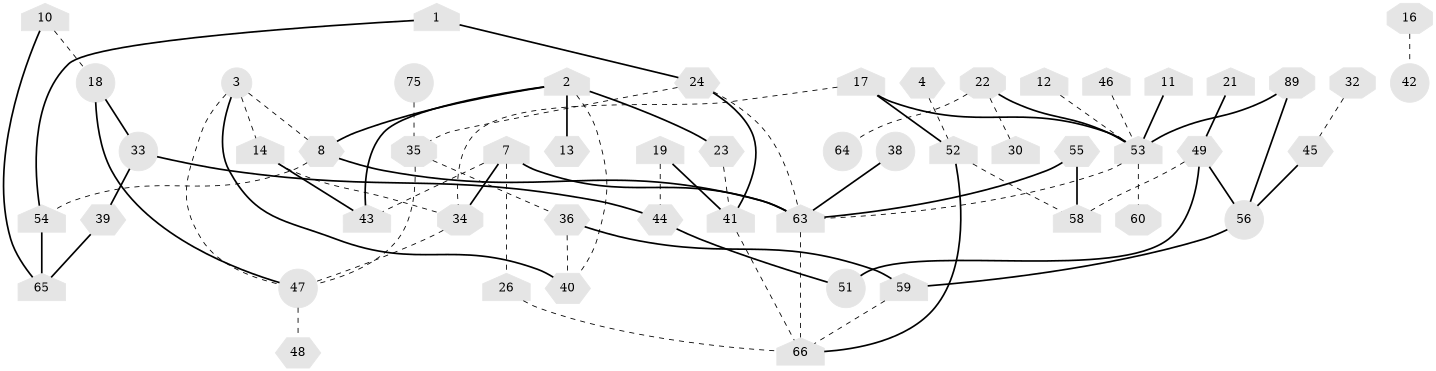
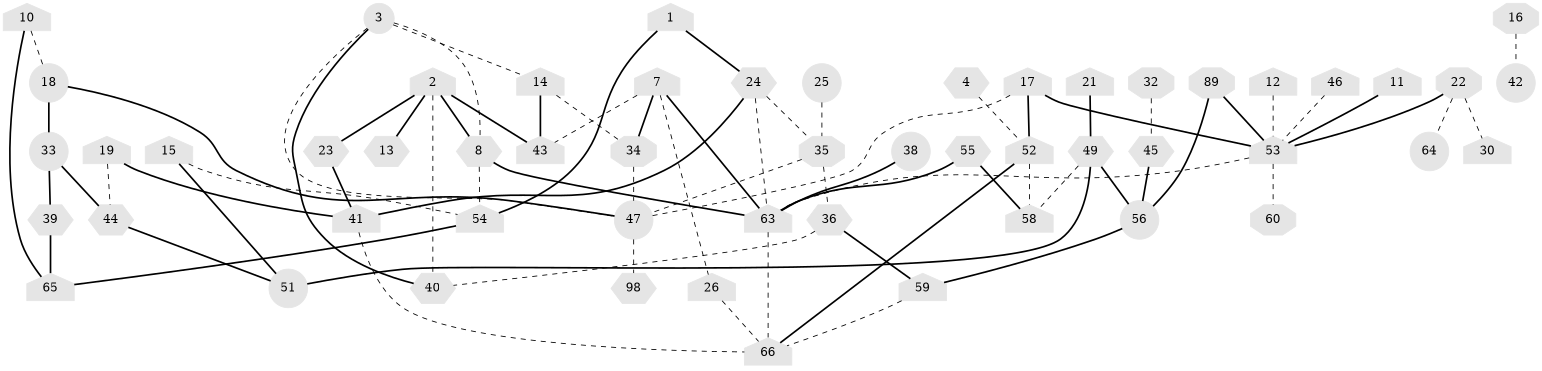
  graph {
    node [color=gray90 shape=house style=filled]
    edge [style=bold weight=1.0]
    24 [shape=hexagon]
    1
    54
    35 [shape=octagon]
    63
    41
    65
    8 [shape=hexagon]
    2
    13 [shape=hexagon]
    23 [shape=hexagon]
    40 [shape=hexagon]
    43
    3 [shape=circle]
    14
    47 [shape=circle]
    34 [shape=octagon]
    36 [shape=hexagon]
-   48 [shape=hexagon]
+   48 [shape=hexagon label=98]
    4 [shape=hexagon]
    52
    66
    58
    7
    26
    18 [shape=circle]
    10
    33 [shape=circle]
    11
    53
    60 [shape=octagon]
    12
+   15
    51 [shape=circle]
    16 [shape=octagon]
    42 [shape=circle]
    17
    44 [shape=hexagon]
    39 [shape=hexagon]
    19
    49 [shape=hexagon]
    21
    56 [shape=circle]
    22 [shape=octagon]
    30
    64 [shape=circle]
-   25 [shape=circle label=75]
+   25 [shape=circle]
    n48 [label=89 shape=octagon]
    59
    32 [shape=octagon]
    45 [shape=hexagon]
    38 [shape=circle]
    46
    55 [shape=hexagon]
    24 -- 35 [style=dashed]
    24 -- 63 [style=dashed]
    24 -- 41
    1 -- 24
    1 -- 54
    54 -- 65
    35 -- 47 [style=dashed]
    35 -- 36 [style=dashed]
    63 -- 66 [style=dashed]
    41 -- 66 [style=dashed]
    8 -- 54 [style=dashed]
    8 -- 63
    2 -- 8
    2 -- 13
    2 -- 23
    2 -- 40 [style=dashed]
    2 -- 43
-   23 -- 41 [style=dashed]
+   23 -- 41
    3 -- 8 [style=dashed]
    3 -- 40
    3 -- 14 [style=dashed]
    3 -- 47 [style=dashed]
    14 -- 43
    14 -- 34 [style=dashed]
    47 -- 48 [style=dashed]
    34 -- 47 [style=dashed]
    36 -- 40 [style=dashed]
    36 -- 59
    4 -- 52 [style=dashed]
    52 -- 66
    52 -- 58 [style=dashed]
    7 -- 63
    7 -- 43 [style=dashed]
    7 -- 34
    7 -- 26 [style=dashed]
    26 -- 66 [style=dashed]
    18 -- 47
    18 -- 33
    10 -- 65
    10 -- 18 [style=dashed]
    33 -- 44
    33 -- 39
    11 -- 53
    53 -- 63 [style=dashed]
    53 -- 60 [style=dashed]
    12 -- 53 [style=dashed]
+   15 -- 54 [style=dashed]
+   15 -- 51
    16 -- 42 [style=dashed]
-   17 -- 34 [style=dashed]
+   17 -- 47 [style=dashed]
    17 -- 52
    17 -- 53
    44 -- 51
    39 -- 65
    19 -- 41
    19 -- 44 [style=dashed]
    49 -- 58 [style=dashed]
    49 -- 51 [weight=2.0]
    49 -- 56
    21 -- 49
    56 -- 59
    22 -- 53
    22 -- 30 [style=dashed]
    22 -- 64 [style=dashed]
    25 -- 35 [style=dashed]
    n48 -- 53
    n48 -- 56
    59 -- 66 [style=dashed]
    32 -- 45 [style=dashed]
    45 -- 56
    38 -- 63
    46 -- 53 [style=dashed]
    55 -- 63
    55 -- 58
  }
